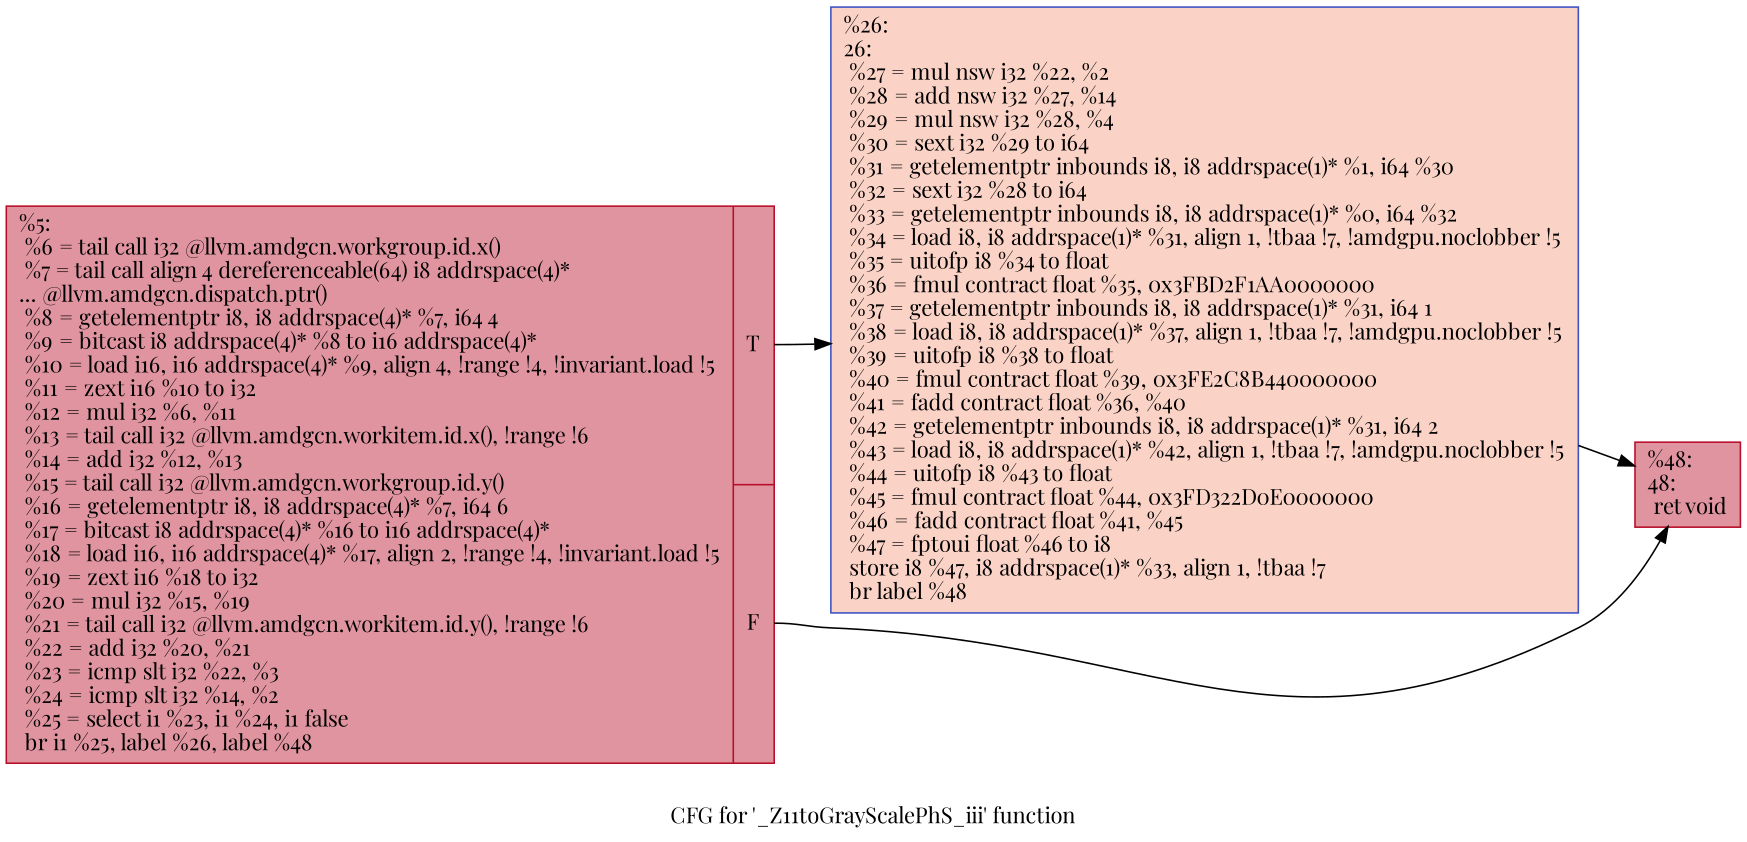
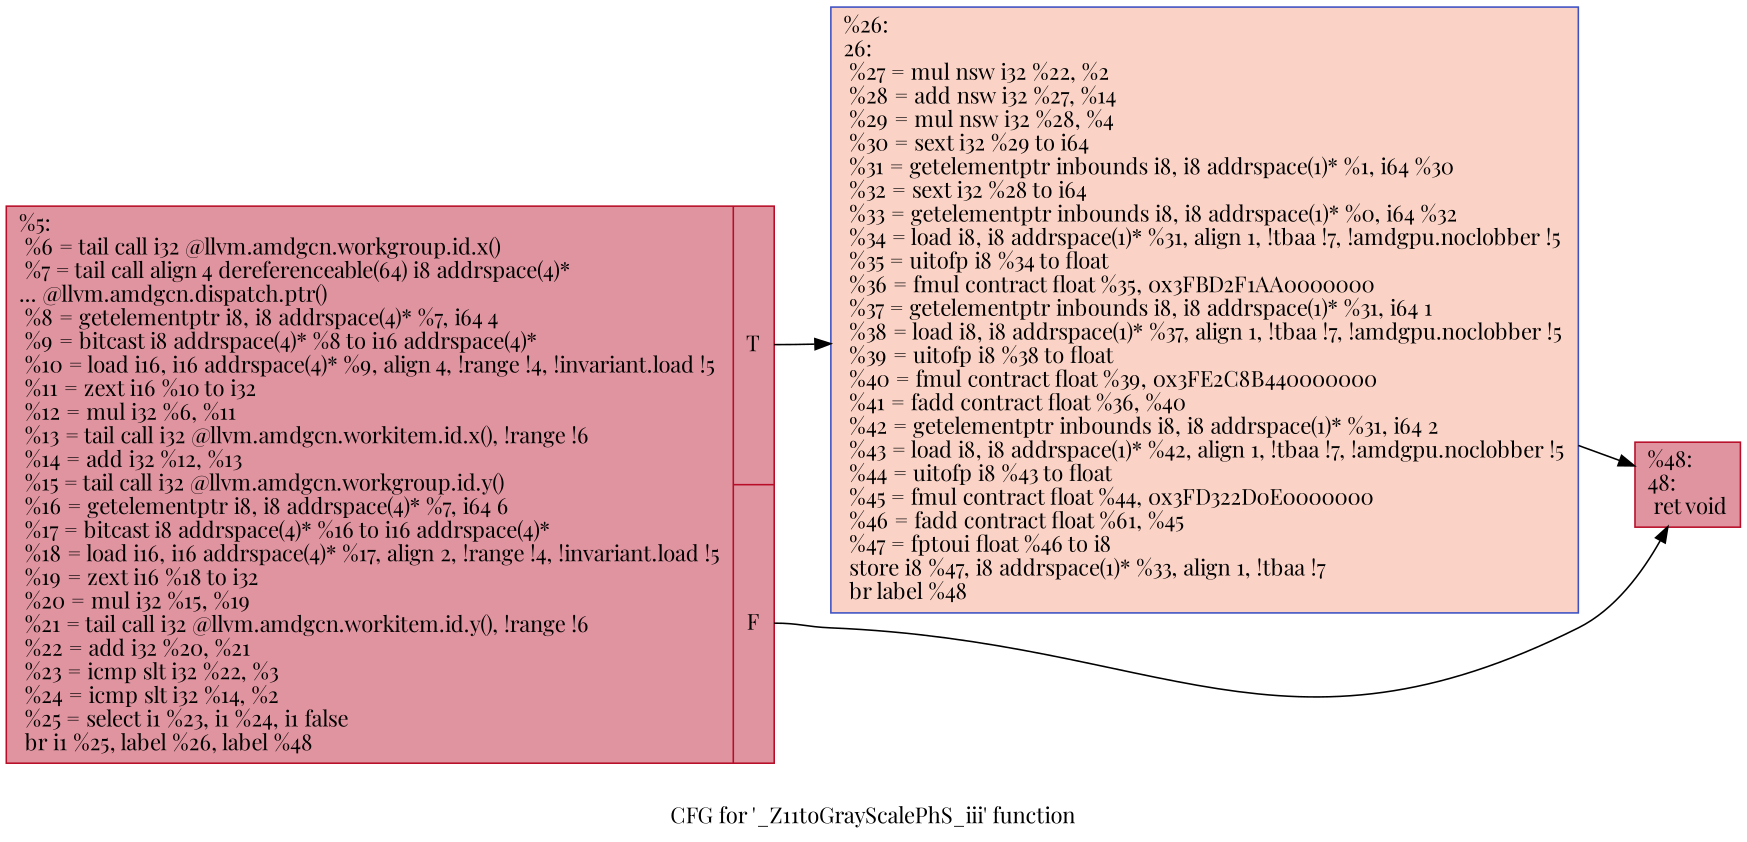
  digraph {
    label="CFG for '_Z11toGrayScalePhS_iii' function"
    rankdir=LR
    fontname="Playfair Display"
    node [color="#b70d28ff" fillcolor="#b70d2870" shape=record style=filled fontname="Playfair Display"]
    edge [fontname="Playfair Display"]
    n1 [label="{%5:\l  %6 = tail call i32 @llvm.amdgcn.workgroup.id.x()\l  %7 = tail call align 4 dereferenceable(64) i8 addrspace(4)*\l... @llvm.amdgcn.dispatch.ptr()\l  %8 = getelementptr i8, i8 addrspace(4)* %7, i64 4\l  %9 = bitcast i8 addrspace(4)* %8 to i16 addrspace(4)*\l  %10 = load i16, i16 addrspace(4)* %9, align 4, !range !4, !invariant.load !5\l  %11 = zext i16 %10 to i32\l  %12 = mul i32 %6, %11\l  %13 = tail call i32 @llvm.amdgcn.workitem.id.x(), !range !6\l  %14 = add i32 %12, %13\l  %15 = tail call i32 @llvm.amdgcn.workgroup.id.y()\l  %16 = getelementptr i8, i8 addrspace(4)* %7, i64 6\l  %17 = bitcast i8 addrspace(4)* %16 to i16 addrspace(4)*\l  %18 = load i16, i16 addrspace(4)* %17, align 2, !range !4, !invariant.load !5\l  %19 = zext i16 %18 to i32\l  %20 = mul i32 %15, %19\l  %21 = tail call i32 @llvm.amdgcn.workitem.id.y(), !range !6\l  %22 = add i32 %20, %21\l  %23 = icmp slt i32 %22, %3\l  %24 = icmp slt i32 %14, %2\l  %25 = select i1 %23, i1 %24, i1 false\l  br i1 %25, label %26, label %48\l|{<s0>T|<s1>F}}"]
-   n2 [color="#3d50c3ff" fillcolor="#f59c7d70" label="{%26:\l26:                                               \l  %27 = mul nsw i32 %22, %2\l  %28 = add nsw i32 %27, %14\l  %29 = mul nsw i32 %28, %4\l  %30 = sext i32 %29 to i64\l  %31 = getelementptr inbounds i8, i8 addrspace(1)* %1, i64 %30\l  %32 = sext i32 %28 to i64\l  %33 = getelementptr inbounds i8, i8 addrspace(1)* %0, i64 %32\l  %34 = load i8, i8 addrspace(1)* %31, align 1, !tbaa !7, !amdgpu.noclobber !5\l  %35 = uitofp i8 %34 to float\l  %36 = fmul contract float %35, 0x3FBD2F1AA0000000\l  %37 = getelementptr inbounds i8, i8 addrspace(1)* %31, i64 1\l  %38 = load i8, i8 addrspace(1)* %37, align 1, !tbaa !7, !amdgpu.noclobber !5\l  %39 = uitofp i8 %38 to float\l  %40 = fmul contract float %39, 0x3FE2C8B440000000\l  %41 = fadd contract float %36, %40\l  %42 = getelementptr inbounds i8, i8 addrspace(1)* %31, i64 2\l  %43 = load i8, i8 addrspace(1)* %42, align 1, !tbaa !7, !amdgpu.noclobber !5\l  %44 = uitofp i8 %43 to float\l  %45 = fmul contract float %44, 0x3FD322D0E0000000\l  %46 = fadd contract float %41, %45\l  %47 = fptoui float %46 to i8\l  store i8 %47, i8 addrspace(1)* %33, align 1, !tbaa !7\l  br label %48\l}"]
+   n2 [color="#3d50c3ff" fillcolor="#f59c7d70" label="{%26:\l26:                                               \l  %27 = mul nsw i32 %22, %2\l  %28 = add nsw i32 %27, %14\l  %29 = mul nsw i32 %28, %4\l  %30 = sext i32 %29 to i64\l  %31 = getelementptr inbounds i8, i8 addrspace(1)* %1, i64 %30\l  %32 = sext i32 %28 to i64\l  %33 = getelementptr inbounds i8, i8 addrspace(1)* %0, i64 %32\l  %34 = load i8, i8 addrspace(1)* %31, align 1, !tbaa !7, !amdgpu.noclobber !5\l  %35 = uitofp i8 %34 to float\l  %36 = fmul contract float %35, 0x3FBD2F1AA0000000\l  %37 = getelementptr inbounds i8, i8 addrspace(1)* %31, i64 1\l  %38 = load i8, i8 addrspace(1)* %37, align 1, !tbaa !7, !amdgpu.noclobber !5\l  %39 = uitofp i8 %38 to float\l  %40 = fmul contract float %39, 0x3FE2C8B440000000\l  %41 = fadd contract float %36, %40\l  %42 = getelementptr inbounds i8, i8 addrspace(1)* %31, i64 2\l  %43 = load i8, i8 addrspace(1)* %42, align 1, !tbaa !7, !amdgpu.noclobber !5\l  %44 = uitofp i8 %43 to float\l  %45 = fmul contract float %44, 0x3FD322D0E0000000\l  %46 = fadd contract float %61, %45\l  %47 = fptoui float %46 to i8\l  store i8 %47, i8 addrspace(1)* %33, align 1, !tbaa !7\l  br label %48\l}"]
    n3 [label="{%48:\l48:                                               \l  ret void\l}"]
    n1 -> n2 [tailport=s0]
    n1 -> n3 [tailport=s1]
    n2 -> n3
  }
